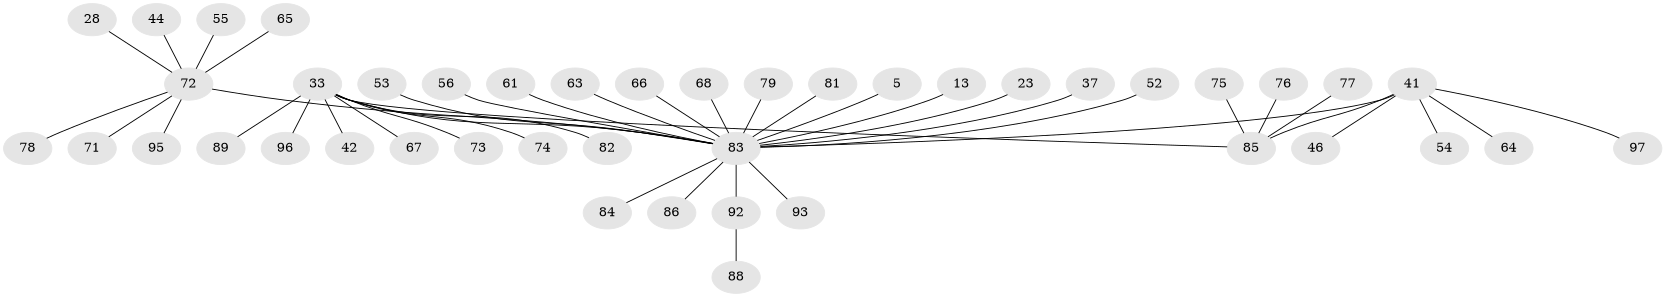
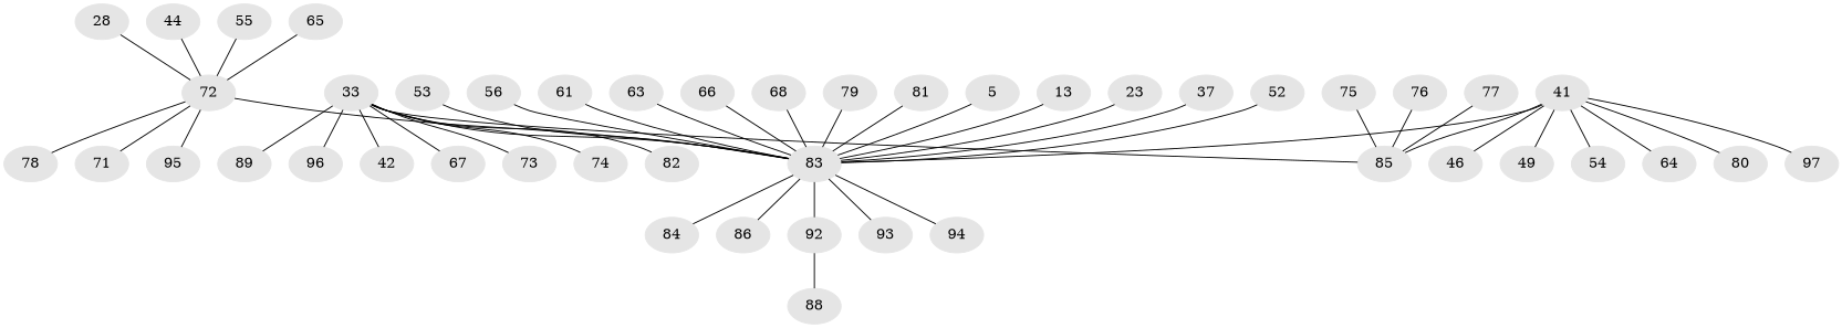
  graph {
    node [color=gray90 style=filled]
    83 [super="+6+11+14+35+2+50"]
    84
    86
    92 [super="+51"]
    93
+   94
    5
    13
    23 [super="+12"]
    72 [super="+24+57"]
    78
    n12 [label=71 super="+90"]
    95
    28
    33 [super="+16+1+21+30"]
    42
    67
    73
    74
    82 [super="+39+59+69"]
    85 [super="+70"]
    89 [super="+71+87"]
    96 [super="+25"]
    37
    41 [super="+22+36+9"]
    46
+   49
    54
    64
+   80
    97
    44
    52
    53
    55
    56
    61
    63 [super="+31"]
    65
    66
    68 [super="+19"]
    75
    76
    77
    79 [super="+34"]
    81
    88 [super="+26+47+58+62"]
    83 -- 84
    83 -- 86
    83 -- 92
    83 -- 93
+   83 -- 94
    92 -- 88
    5 -- 83
    13 -- 83
    23 -- 83
    72 -- 83 [weight=3]
    72 -- 78
    72 -- n12
    72 -- 95
    28 -- 72
    33 -- 83 [weight=3]
    33 -- 42
    33 -- 67
    33 -- 73
    33 -- 74
    33 -- 82
    33 -- 85
    33 -- 89
    33 -- 96
    37 -- 83
    41 -- 83 [weight=5]
    41 -- 85 [weight=2]
    41 -- 46
+   41 -- 49
    41 -- 54
    41 -- 64
+   41 -- 80
    41 -- 97
    44 -- 72
    52 -- 83
    53 -- 83
    55 -- 72
    56 -- 83
    61 -- 83
    63 -- 83
    65 -- 72
    66 -- 83
    68 -- 83
    75 -- 85
    76 -- 85
    77 -- 85
    79 -- 83
    81 -- 83
  }
